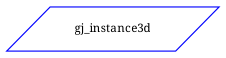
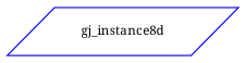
  digraph {
    rankdir=LR
    fontname="Noto Serif"
-   n1 [color=blue fillcolor=white fontname="Noto Serif" fontsize=10 height=0.2 label=gj_instance3d shape=parallelogram style=filled width=0.4]
+   n1 [color=blue fillcolor=white fontname="Noto Serif" fontsize=10 height=0.2 label=gj_instance8d shape=parallelogram style=filled width=0.4]
  }
